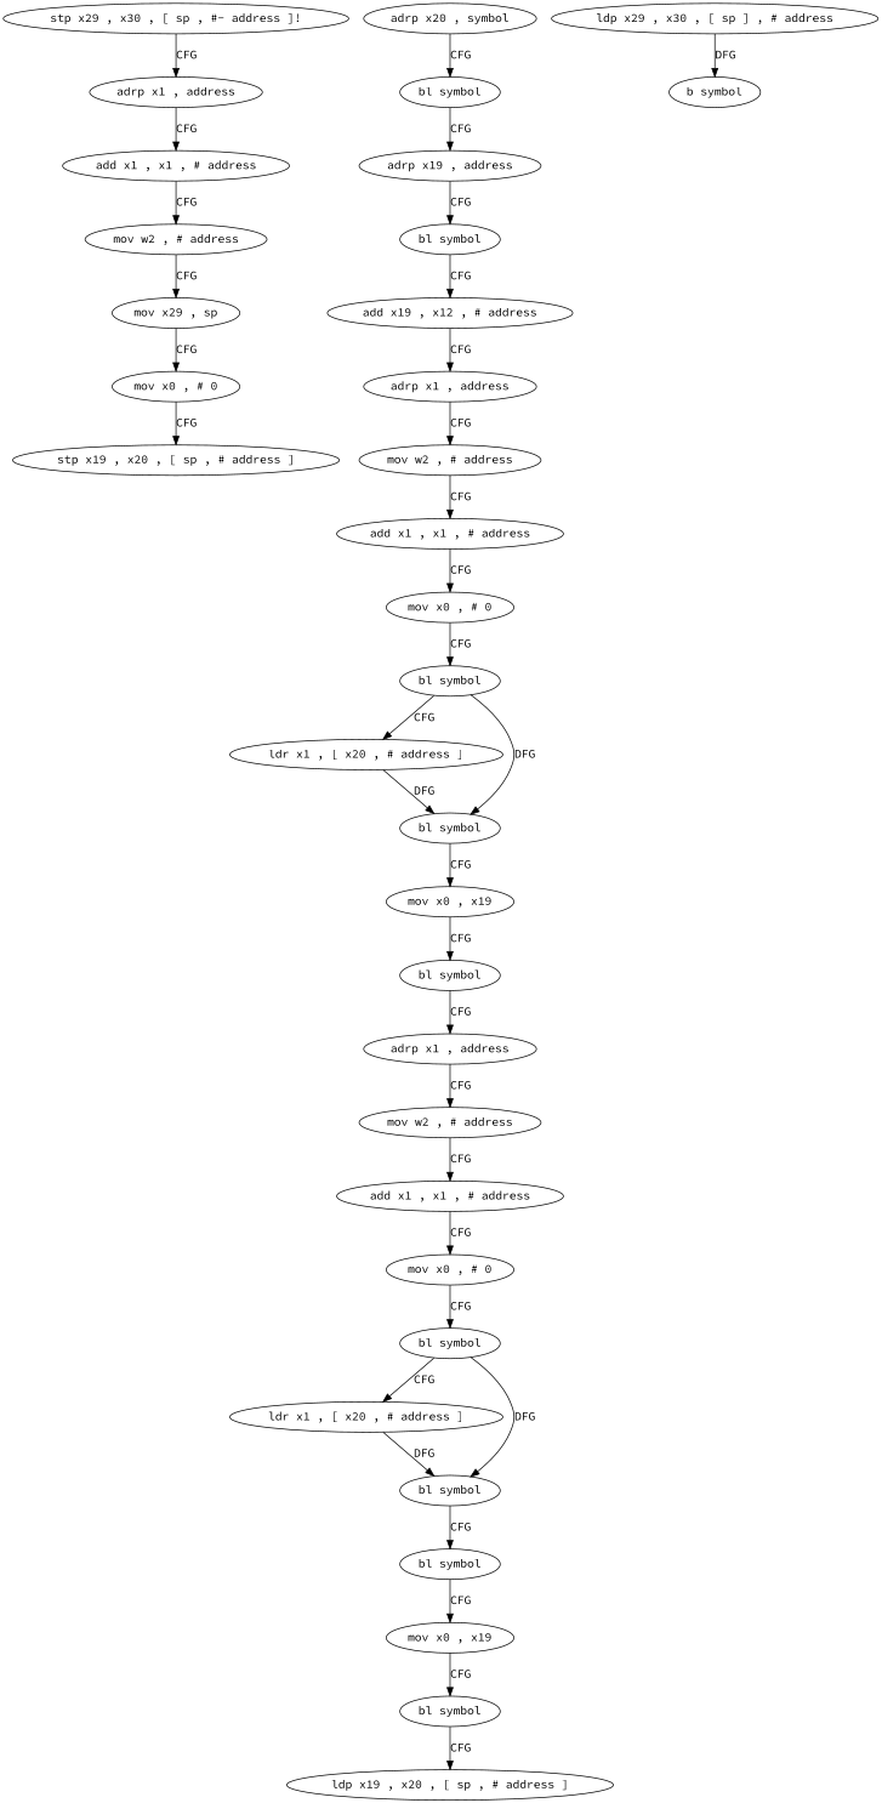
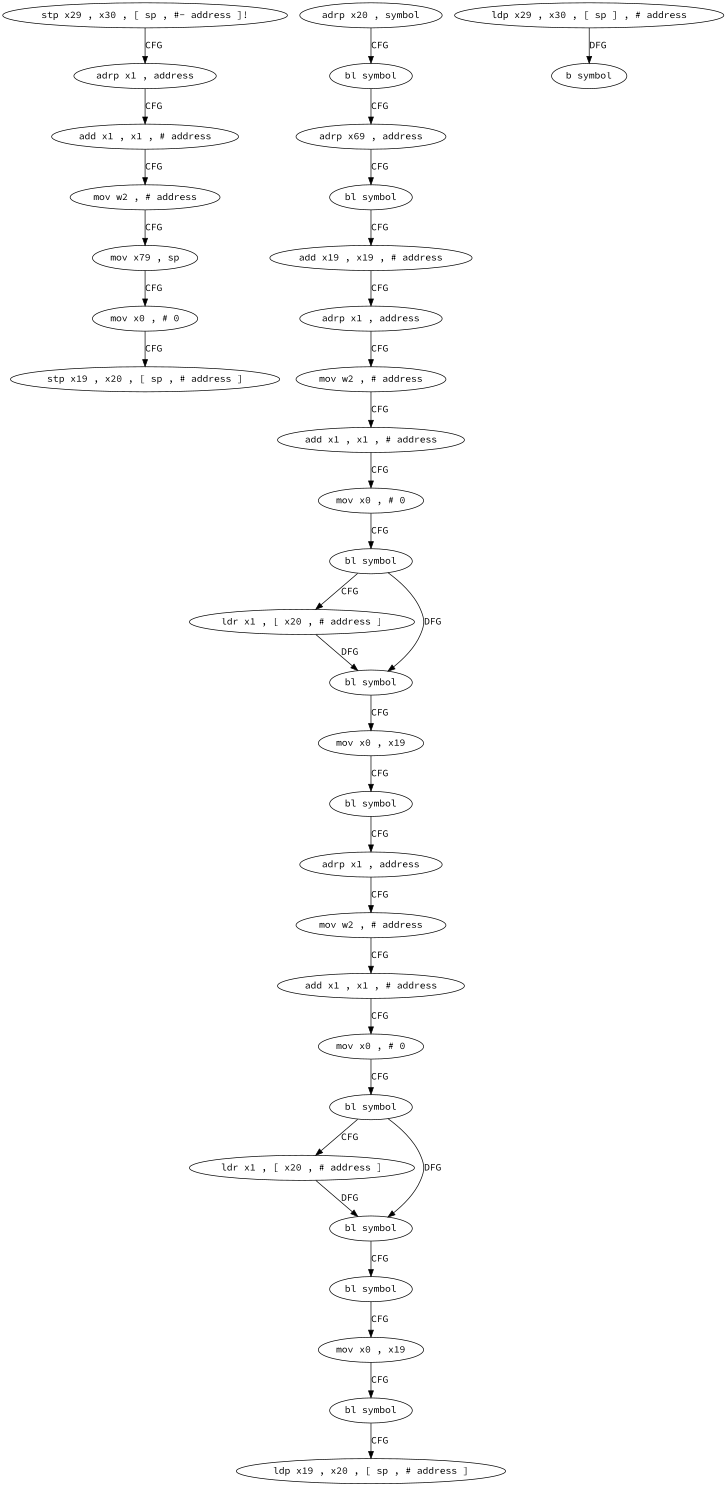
  digraph {
    fontname="Source Code Pro"
    node [fontname="Source Code Pro"]
    edge [fontname="Source Code Pro"]
    n1 [label="stp x29 , x30 , [ sp , #- address ]!"]
    n2 [label="adrp x1 , address"]
    n3 [label="add x1 , x1 , # address"]
    n4 [label="mov w2 , # address"]
-   n5 [label="mov x29 , sp"]
+   n5 [label="mov x79 , sp"]
    n6 [label="mov x0 , # 0"]
    n7 [label="stp x19 , x20 , [ sp , # address ]"]
    n8 [label="adrp x20 , symbol"]
    n9 [label="bl symbol"]
-   n10 [label="adrp x19 , address"]
+   n10 [label="adrp x69 , address"]
    n11 [label="bl symbol"]
-   n12 [label="add x19 , x12 , # address"]
+   n12 [label="add x19 , x19 , # address"]
    n13 [label="adrp x1 , address"]
    n14 [label="mov w2 , # address"]
    n15 [label="add x1 , x1 , # address"]
    n16 [label="mov x0 , # 0"]
    n17 [label="bl symbol"]
    n18 [label="ldr x1 , [ x20 , # address ]"]
    n19 [label="bl symbol"]
    n20 [label="mov x0 , x19"]
    n21 [label="bl symbol"]
    n22 [label="adrp x1 , address"]
    n23 [label="mov w2 , # address"]
    n24 [label="add x1 , x1 , # address"]
    n25 [label="mov x0 , # 0"]
    n26 [label="bl symbol"]
    n27 [label="ldr x1 , [ x20 , # address ]"]
    n28 [label="bl symbol"]
    n29 [label="bl symbol"]
    n30 [label="mov x0 , x19"]
    n31 [label="bl symbol"]
    n32 [label="ldp x19 , x20 , [ sp , # address ]"]
    n33 [label="ldp x29 , x30 , [ sp ] , # address"]
    n34 [label="b symbol"]
    n1 -> n2 [label=CFG]
    n2 -> n3 [label=CFG]
    n3 -> n4 [label=CFG]
    n4 -> n5 [label=CFG]
    n5 -> n6 [label=CFG]
    n6 -> n7 [label=CFG]
    n8 -> n9 [label=CFG]
    n9 -> n10 [label=CFG]
    n10 -> n11 [label=CFG]
    n11 -> n12 [label=CFG]
    n12 -> n13 [label=CFG]
    n13 -> n14 [label=CFG]
    n14 -> n15 [label=CFG]
    n15 -> n16 [label=CFG]
    n16 -> n17 [label=CFG]
    n17 -> n18 [label=CFG]
    n17 -> n19 [label=DFG]
    n18 -> n19 [label=DFG]
    n19 -> n20 [label=CFG]
    n20 -> n21 [label=CFG]
    n21 -> n22 [label=CFG]
    n22 -> n23 [label=CFG]
    n23 -> n24 [label=CFG]
    n24 -> n25 [label=CFG]
    n25 -> n26 [label=CFG]
    n26 -> n27 [label=CFG]
    n26 -> n28 [label=DFG]
    n27 -> n28 [label=DFG]
    n28 -> n29 [label=CFG]
    n29 -> n30 [label=CFG]
    n30 -> n31 [label=CFG]
    n31 -> n32 [label=CFG]
    n33 -> n34 [label=DFG]
  }
